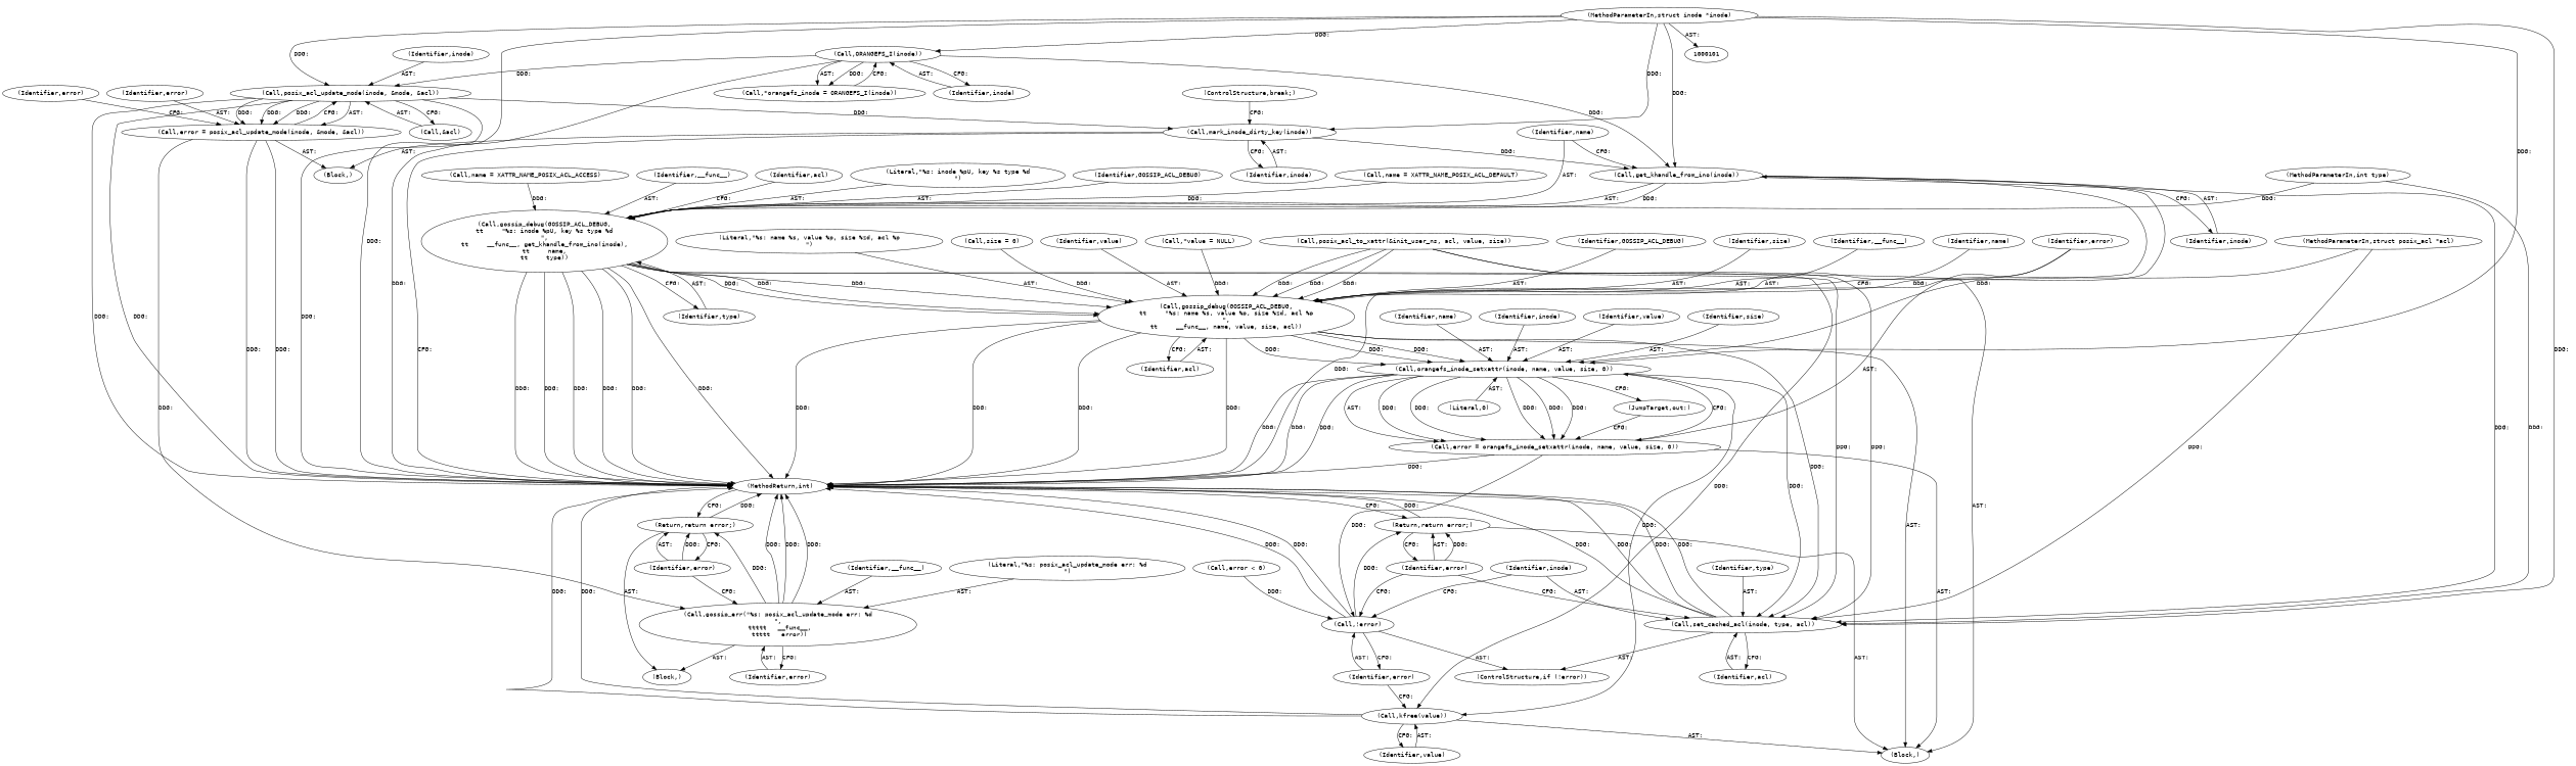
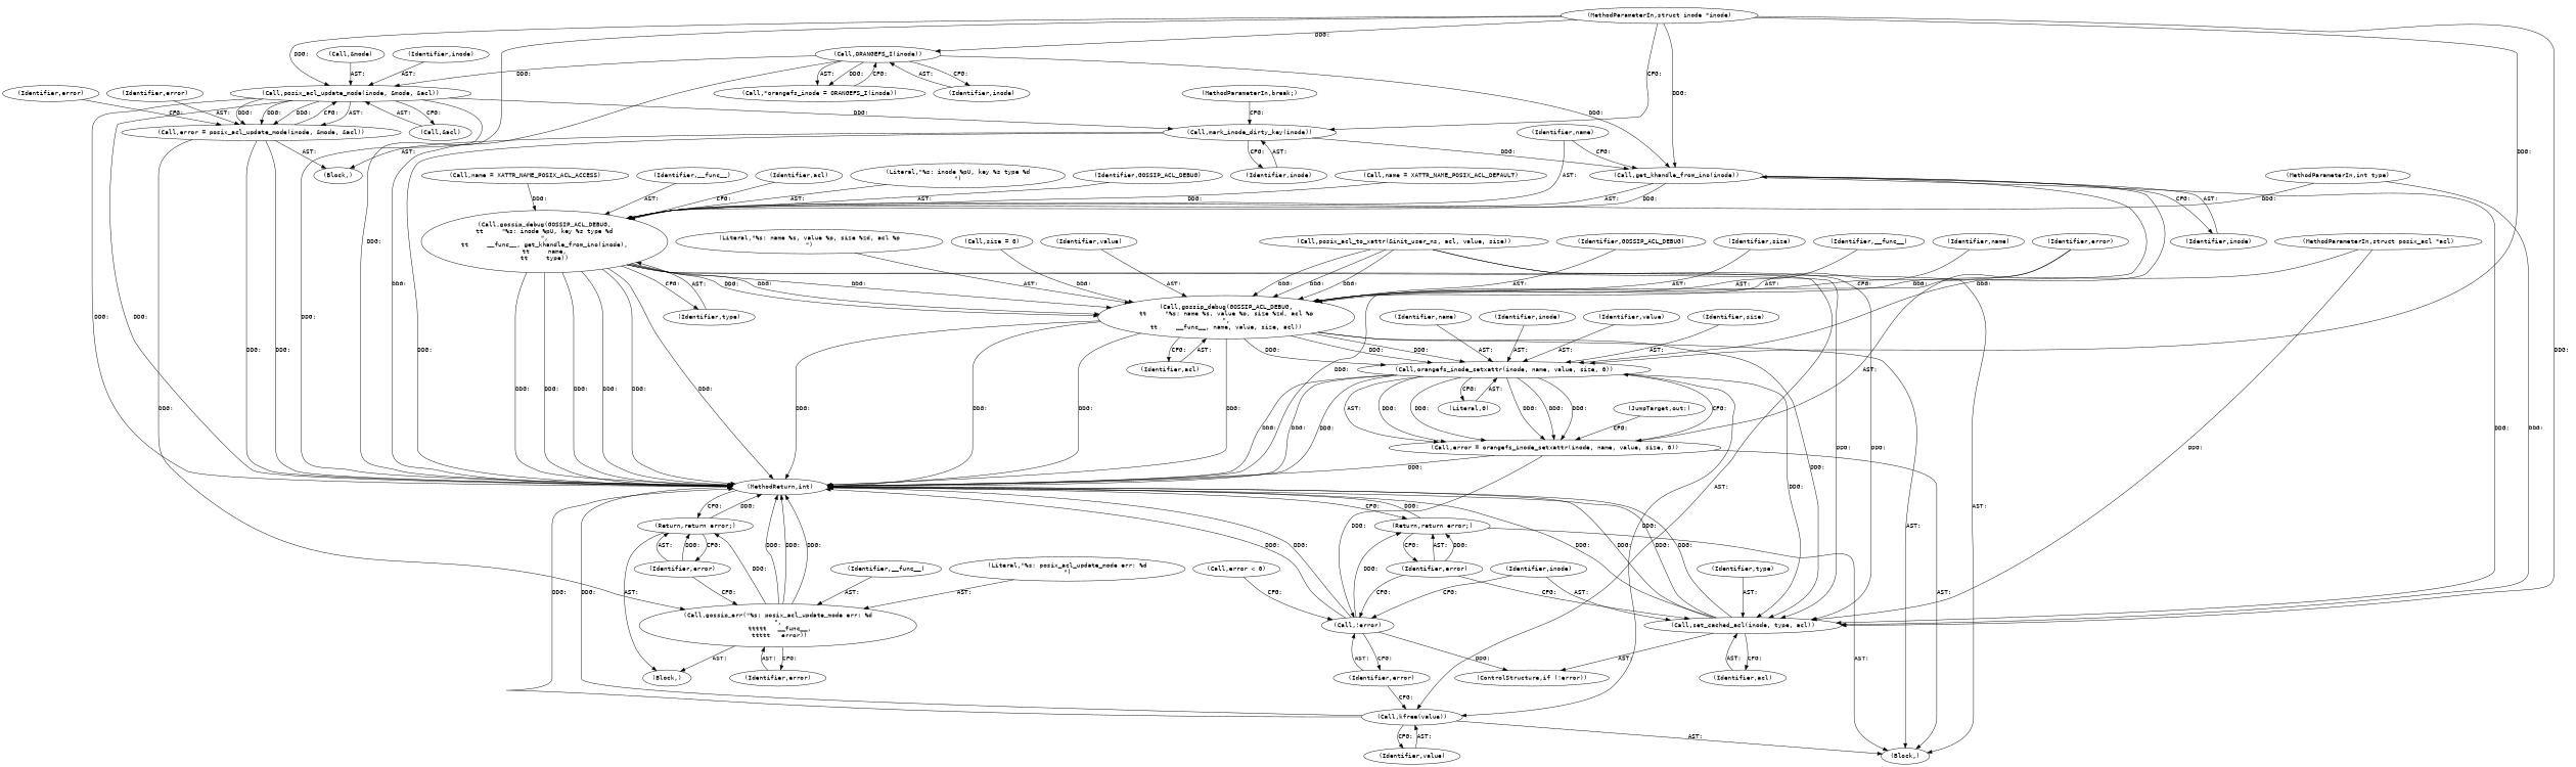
  digraph {
    fontname="DejaVu Sans Mono"
    node [fontname="DejaVu Sans Mono"]
    edge [fontname="DejaVu Sans Mono"]
    n1 [label="(Call,posix_acl_update_mode(inode, &mode, &acl))"]
    n2 [label="(Call,error = posix_acl_update_mode(inode, &mode, &acl))"]
    n3 [label="(Call,mark_inode_dirty_key(inode))"]
    n4 [label="(Call,&acl)"]
    n5 [label="(MethodReturn,int)"]
    n6 [label="(Call,gossip_err(\"%s: posix_acl_update_mode err: %d\n\",\n \t\t\t\t\t   __func__,\n \t\t\t\t\t   error))"]
    n7 [label="(Block,)"]
    n8 [label="(Call,get_khandle_from_ino(inode))"]
    n9 [label="(Identifier,inode)"]
    n10 [label="(Return,return error;)"]
    n11 [label="(Return,return error;)"]
    n12 [label="(Call,ORANGEFS_I(inode))"]
    n13 [label="(Call,*orangefs_inode = ORANGEFS_I(inode))"]
    n14 [label="(Identifier,inode)"]
    n15 [label="(Call,orangefs_inode_setxattr(inode, name, value, size, 0))"]
    n16 [label="(Call,set_cached_acl(inode, type, acl))"]
    n17 [label="(Call,gossip_debug(GOSSIP_ACL_DEBUG,\n\t\t     \"%s: inode %pU, key %s type %d\n\",\n\t\t     __func__, get_khandle_from_ino(inode),\n\t\t     name,\n\t\t     type))"]
    n18 [label="(Identifier,inode)"]
    n19 [label="(MethodParameterIn,struct inode *inode)"]
-   1000101
    n21 [label="(Call,error = orangefs_inode_setxattr(inode, name, value, size, 0))"]
    n22 [label="(Call,kfree(value))"]
    n23 [label="(Literal,0)"]
    n24 [label="(ControlStructure,if (!error))"]
    n25 [label="(Identifier,acl)"]
    n26 [label="(Block,)"]
    n27 [label="(Identifier,error)"]
    n28 [label="(Identifier,error)"]
    n29 [label="(Call,gossip_debug(GOSSIP_ACL_DEBUG,\n\t\t     \"%s: name %s, value %p, size %zd, acl %p\n\",\n\t\t     __func__, name, value, size, acl))"]
    n30 [label="(Block,)"]
    n31 [label="(Identifier,type)"]
    n32 [label="(Identifier,acl)"]
    n33 [label="(Call,!error)"]
    n34 [label="(Identifier,value)"]
    n35 [label="(Identifier,error)"]
    n36 [label="(Identifier,error)"]
    n37 [label="(Identifier,error)"]
-   n38 [label="(ControlStructure,break;)"]
+   n38 [label="(MethodParameterIn,break;)"]
    n39 [label="(Identifier,name)"]
-   n40 [label="(Call,*value = NULL)"]
    n41 [label="(Identifier,__func__)"]
    n42 [label="(Identifier,size)"]
    n43 [label="(JumpTarget,out:)"]
    n44 [label="(Identifier,__func__)"]
    n45 [label="(Identifier,acl)"]
+   n46 [label="(Call,&mode)"]
    n47 [label="(Literal,\"%s: inode %pU, key %s type %d\n\")"]
    n48 [label="(Call,posix_acl_to_xattr(&init_user_ns, acl, value, size))"]
    n49 [label="(Call,error < 0)"]
    n50 [label="(Identifier,GOSSIP_ACL_DEBUG)"]
    n51 [label="(Identifier,size)"]
    n52 [label="(Identifier,GOSSIP_ACL_DEBUG)"]
    n53 [label="(Identifier,__func__)"]
    n54 [label="(Identifier,name)"]
    n55 [label="(Identifier,name)"]
    n56 [label="(Identifier,type)"]
    n57 [label="(Literal,\"%s: name %s, value %p, size %zd, acl %p\n\")"]
    n58 [label="(Call,name = XATTR_NAME_POSIX_ACL_DEFAULT)"]
    n59 [label="(Identifier,inode)"]
    n60 [label="(Identifier,inode)"]
    n61 [label="(Identifier,inode)"]
    n62 [label="(MethodParameterIn,int type)"]
    n63 [label="(Call,size = 0)"]
    n64 [label="(Identifier,value)"]
    n65 [label="(Identifier,error)"]
    n66 [label="(Literal,\"%s: posix_acl_update_mode err: %d\n\")"]
    n67 [label="(Call,name = XATTR_NAME_POSIX_ACL_ACCESS)"]
    n68 [label="(Identifier,error)"]
    n69 [label="(MethodParameterIn,struct posix_acl *acl)"]
    n70 [label="(Identifier,value)"]
    n1 -> n2 [label="AST: "]
    n1 -> n2 [label="DDG: "]
    n1 -> n2 [label="DDG: "]
    n1 -> n2 [label="DDG: "]
    n1 -> n3 [label="DDG: "]
    n1 -> n4 [label="CFG: "]
    n1 -> n5 [label="DDG: "]
    n1 -> n5 [label="DDG: "]
    n1 -> n5 [label="DDG: "]
    n2 -> n1 [label="CFG: "]
    n2 -> n5 [label="DDG: "]
    n2 -> n5 [label="DDG: "]
    n2 -> n6 [label="DDG: "]
    n2 -> n7 [label="AST: "]
-   n3 -> n5 [label="CFG: "]
+   n3 -> n5 [label="DDG: "]
    n3 -> n7 [label="AST: "]
    n3 -> n8 [label="DDG: "]
    n3 -> n9 [label="CFG: "]
    n4 -> n1 [label="AST: "]
    n5 -> n10 [label="CFG: "]
    n5 -> n11 [label="CFG: "]
    n6 -> n5 [label="DDG: "]
    n6 -> n5 [label="DDG: "]
    n6 -> n5 [label="DDG: "]
    n6 -> n10 [label="DDG: "]
    n6 -> n26 [label="AST: "]
    n6 -> n27 [label="CFG: "]
    n8 -> n5 [label="DDG: "]
    n8 -> n15 [label="DDG: "]
    n8 -> n16 [label="DDG: "]
    n8 -> n17 [label="AST: "]
    n8 -> n17 [label="DDG: "]
    n8 -> n18 [label="CFG: "]
    n9 -> n3 [label="AST: "]
    n10 -> n5 [label="DDG: "]
    n10 -> n26 [label="AST: "]
    n10 -> n28 [label="CFG: "]
    n11 -> n5 [label="DDG: "]
    n11 -> n30 [label="AST: "]
    n11 -> n36 [label="CFG: "]
    n12 -> n1 [label="DDG: "]
    n12 -> n5 [label="DDG: "]
    n12 -> n8 [label="DDG: "]
    n12 -> n13 [label="AST: "]
    n12 -> n13 [label="DDG: "]
    n12 -> n14 [label="CFG: "]
    n13 -> n12 [label="CFG: "]
    n14 -> n12 [label="AST: "]
    n15 -> n5 [label="DDG: "]
    n15 -> n5 [label="DDG: "]
    n15 -> n5 [label="DDG: "]
    n15 -> n16 [label="DDG: "]
    n15 -> n21 [label="AST: "]
    n15 -> n21 [label="DDG: "]
    n15 -> n21 [label="DDG: "]
    n15 -> n21 [label="DDG: "]
    n15 -> n21 [label="DDG: "]
    n15 -> n21 [label="DDG: "]
    n15 -> n22 [label="DDG: "]
-   n15 -> n43 [label="CFG: "]
+   n15 -> n23 [label="CFG: "]
    n16 -> n5 [label="DDG: "]
    n16 -> n5 [label="DDG: "]
    n16 -> n5 [label="DDG: "]
    n16 -> n5 [label="DDG: "]
    n16 -> n24 [label="AST: "]
    n16 -> n25 [label="CFG: "]
    n17 -> n5 [label="DDG: "]
    n17 -> n5 [label="DDG: "]
    n17 -> n5 [label="DDG: "]
    n17 -> n5 [label="DDG: "]
    n17 -> n5 [label="DDG: "]
    n17 -> n5 [label="DDG: "]
    n17 -> n16 [label="DDG: "]
    n17 -> n29 [label="DDG: "]
    n17 -> n29 [label="DDG: "]
    n17 -> n29 [label="DDG: "]
    n17 -> n30 [label="AST: "]
    n17 -> n31 [label="CFG: "]
    n18 -> n8 [label="AST: "]
    n19 -> n1 [label="DDG: "]
-   n19 -> n3 [label="DDG: "]
+   n19 -> n3 [label="CFG: "]
    n19 -> n5 [label="DDG: "]
    n19 -> n8 [label="DDG: "]
    n19 -> n12 [label="DDG: "]
    n19 -> n15 [label="DDG: "]
    n19 -> n16 [label="DDG: "]
-   n19 -> 1000101 [label="AST: "]
    n21 -> n5 [label="DDG: "]
    n21 -> n15 [label="CFG: "]
    n21 -> n30 [label="AST: "]
    n21 -> n33 [label="DDG: "]
    n22 -> n5 [label="DDG: "]
    n22 -> n5 [label="DDG: "]
    n22 -> n30 [label="AST: "]
    n22 -> n34 [label="CFG: "]
    n23 -> n15 [label="AST: "]
    n25 -> n16 [label="AST: "]
    n27 -> n6 [label="AST: "]
    n28 -> n6 [label="CFG: "]
    n28 -> n10 [label="AST: "]
    n28 -> n10 [label="DDG: "]
    n29 -> n5 [label="DDG: "]
    n29 -> n5 [label="DDG: "]
    n29 -> n5 [label="DDG: "]
    n29 -> n5 [label="DDG: "]
    n29 -> n15 [label="DDG: "]
    n29 -> n15 [label="DDG: "]
    n29 -> n15 [label="DDG: "]
    n29 -> n16 [label="DDG: "]
    n29 -> n30 [label="AST: "]
    n29 -> n32 [label="CFG: "]
    n31 -> n17 [label="AST: "]
    n32 -> n29 [label="AST: "]
    n33 -> n5 [label="DDG: "]
    n33 -> n5 [label="DDG: "]
    n33 -> n11 [label="DDG: "]
-   n33 -> n24 [label="AST: "]
+   n33 -> n24 [label="DDG: "]
    n33 -> n35 [label="CFG: "]
    n34 -> n22 [label="AST: "]
    n35 -> n22 [label="CFG: "]
    n35 -> n33 [label="AST: "]
    n36 -> n11 [label="AST: "]
    n36 -> n11 [label="DDG: "]
    n36 -> n16 [label="CFG: "]
    n36 -> n33 [label="CFG: "]
    n37 -> n21 [label="AST: "]
    n37 -> n29 [label="CFG: "]
    n38 -> n3 [label="CFG: "]
    n39 -> n8 [label="CFG: "]
    n39 -> n17 [label="AST: "]
-   n40 -> n29 [label="DDG: "]
    n41 -> n6 [label="AST: "]
    n42 -> n15 [label="AST: "]
    n43 -> n21 [label="CFG: "]
    n44 -> n17 [label="AST: "]
    n45 -> n17 [label="CFG: "]
+   n46 -> n1 [label="AST: "]
    n47 -> n17 [label="AST: "]
    n48 -> n16 [label="DDG: "]
-   n48 -> n22 [label="DDG: "]
+   n48 -> n22 [label="AST: "]
    n48 -> n29 [label="DDG: "]
    n48 -> n29 [label="DDG: "]
    n48 -> n29 [label="DDG: "]
-   n49 -> n33 [label="DDG: "]
+   n49 -> n33 [label="CFG: "]
    n50 -> n29 [label="AST: "]
    n51 -> n29 [label="AST: "]
    n52 -> n17 [label="AST: "]
    n53 -> n29 [label="AST: "]
    n54 -> n29 [label="AST: "]
    n55 -> n15 [label="AST: "]
    n56 -> n16 [label="AST: "]
    n57 -> n29 [label="AST: "]
    n58 -> n17 [label="DDG: "]
    n59 -> n15 [label="AST: "]
    n60 -> n16 [label="AST: "]
    n60 -> n33 [label="CFG: "]
    n61 -> n1 [label="AST: "]
    n62 -> n16 [label="DDG: "]
    n62 -> n17 [label="DDG: "]
    n63 -> n29 [label="DDG: "]
    n64 -> n29 [label="AST: "]
    n65 -> n2 [label="AST: "]
    n66 -> n6 [label="AST: "]
    n67 -> n17 [label="DDG: "]
    n68 -> n2 [label="CFG: "]
    n69 -> n16 [label="DDG: "]
    n69 -> n29 [label="DDG: "]
    n70 -> n15 [label="AST: "]
  }
